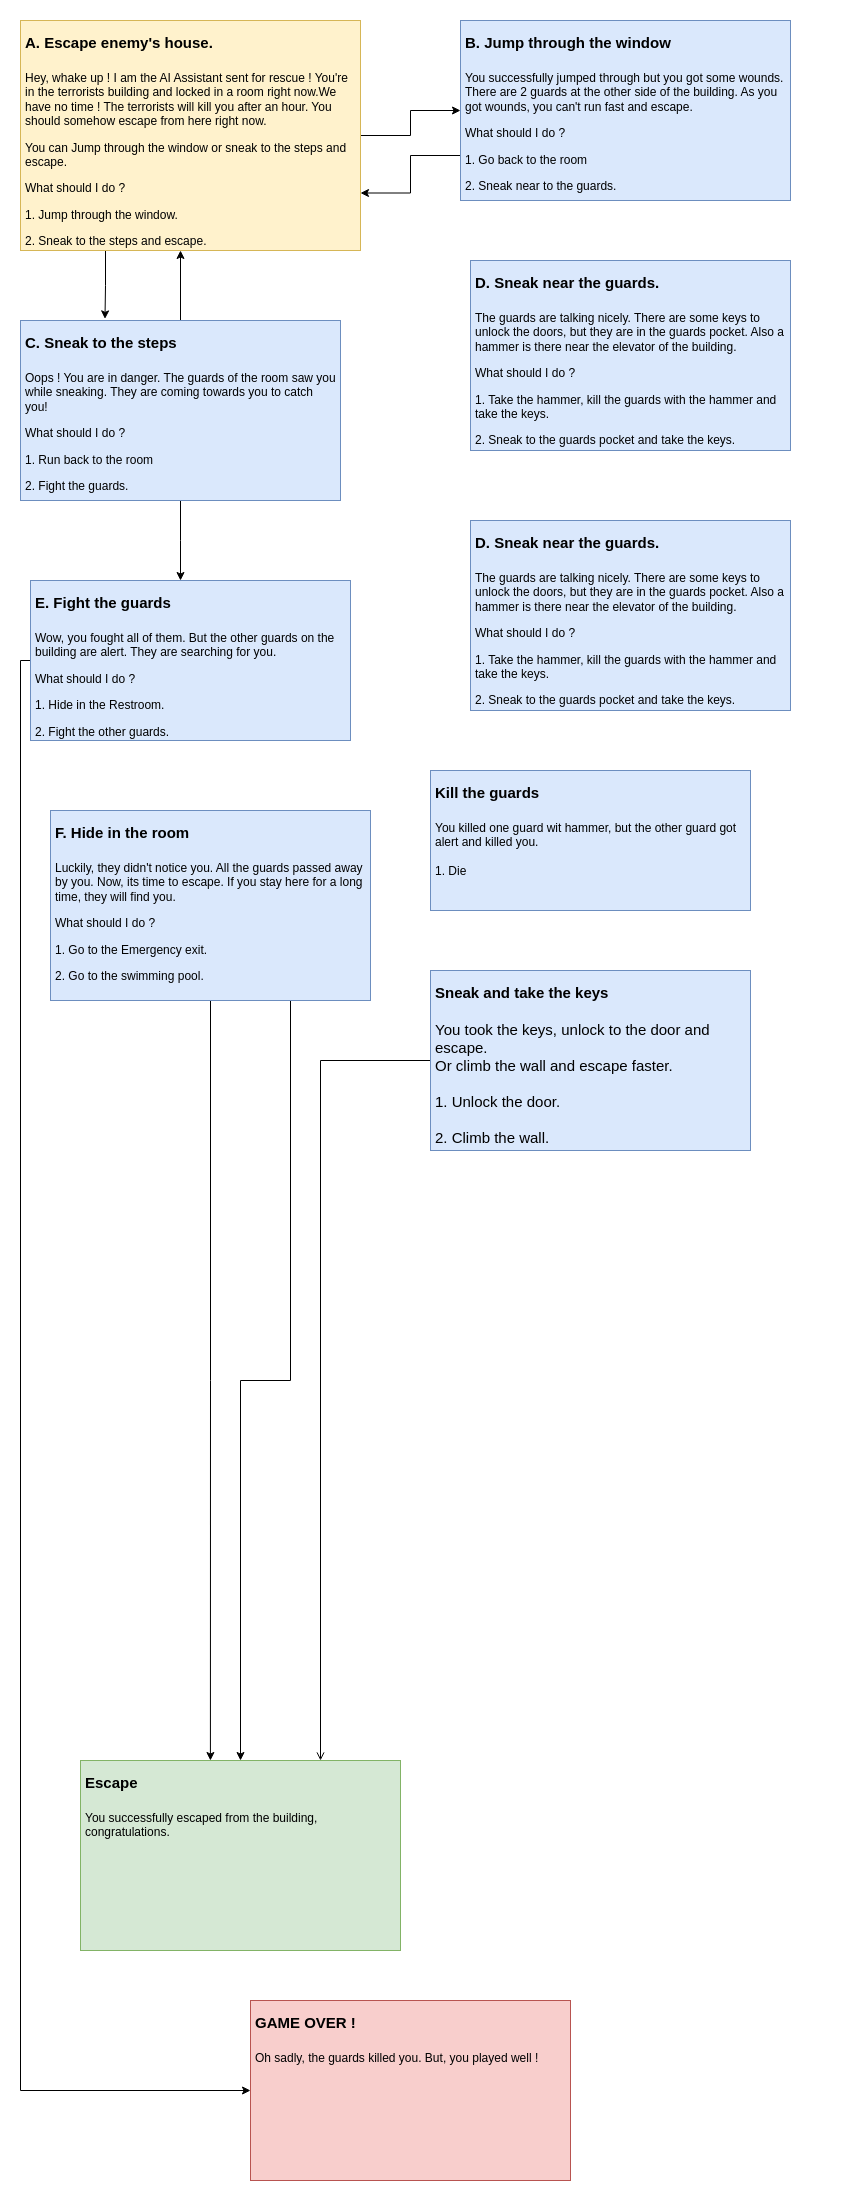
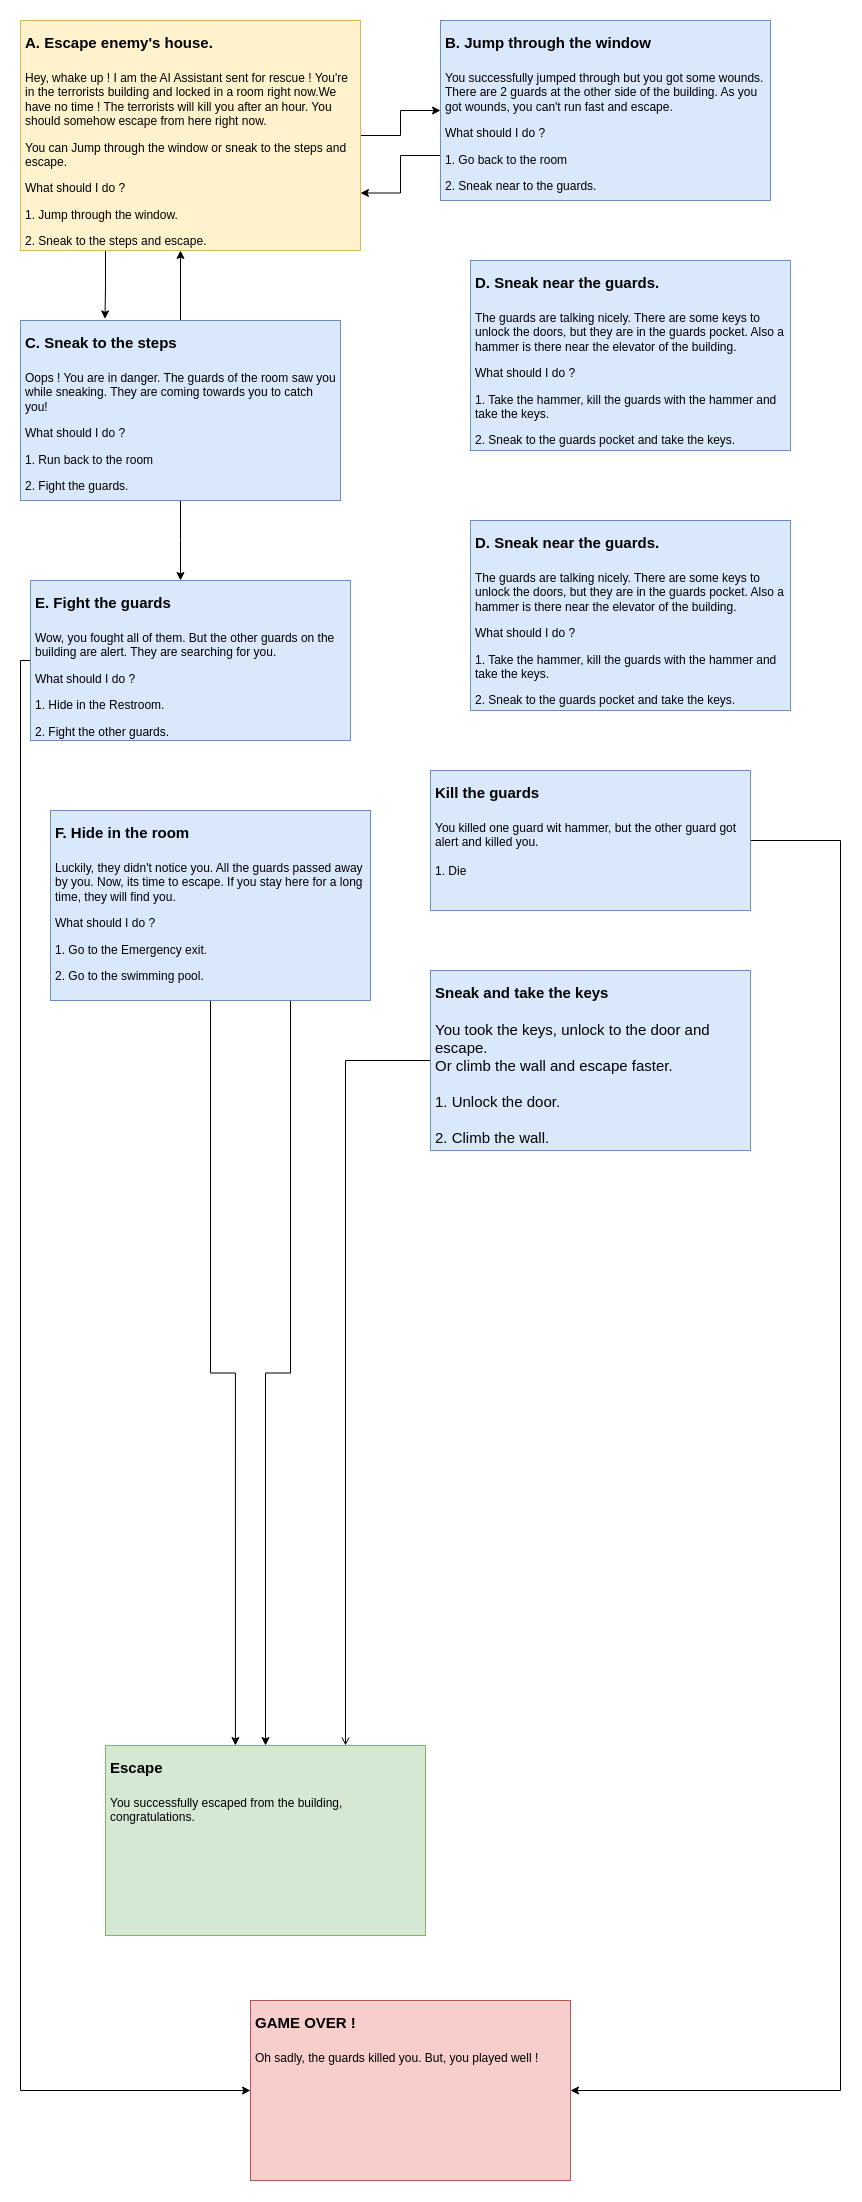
  <mxCell id="0" />
  <mxCell id="1" parent="0" />
  <mxCell id="2" style="edgeStyle=orthogonalEdgeStyle;rounded=0;orthogonalLoop=1;jettySize=auto;html=1;exitX=1;exitY=0.5;exitDx=0;exitDy=0;entryX=0;entryY=0.5;entryDx=0;entryDy=0;" edge="1" parent="1" source="4" target="6"><mxGeometry relative="1" as="geometry" /></mxCell>
  <mxCell id="3" style="edgeStyle=orthogonalEdgeStyle;rounded=0;orthogonalLoop=1;jettySize=auto;html=1;exitX=0.25;exitY=1;exitDx=0;exitDy=0;entryX=0.264;entryY=-0.009;entryDx=0;entryDy=0;entryPerimeter=0;" edge="1" parent="1" source="4" target="9"><mxGeometry relative="1" as="geometry" /></mxCell>
  <mxCell id="4" value="&lt;h1&gt;&lt;font style=&quot;font-size: 15px&quot;&gt;A. Escape enemy's house.&lt;/font&gt;&lt;/h1&gt;&lt;p&gt;Hey, whake up ! I am the AI Assistant sent for rescue ! You're in the terrorists building and locked in a room right now.We have no time ! The terrorists will kill you after an hour. You should somehow escape from here right now.&amp;nbsp;&lt;/p&gt;&lt;p&gt;You can Jump through the window or sneak to the steps and escape.&lt;/p&gt;&lt;p&gt;What should I do ?&lt;/p&gt;&lt;p&gt;1. Jump through the window.&lt;/p&gt;&lt;p&gt;2. Sneak to the steps and escape.&lt;br&gt;&lt;/p&gt;" style="text;html=1;strokeColor=#d6b656;fillColor=#fff2cc;spacing=5;spacingTop=-20;whiteSpace=wrap;overflow=hidden;rounded=0;" vertex="1" parent="1"><mxGeometry x="20" y="20" width="340" height="230" as="geometry" /></mxCell>
  <mxCell id="5" style="edgeStyle=orthogonalEdgeStyle;rounded=0;orthogonalLoop=1;jettySize=auto;html=1;exitX=0;exitY=0.75;exitDx=0;exitDy=0;entryX=1;entryY=0.75;entryDx=0;entryDy=0;" edge="1" parent="1" source="6" target="4"><mxGeometry relative="1" as="geometry" /></mxCell>
- <mxCell id="6" value="&lt;h1&gt;&lt;font style=&quot;font-size: 15px&quot;&gt;B. Jump through the window&lt;/font&gt;&lt;/h1&gt;&lt;p&gt;You successfully jumped through but you got some wounds. There are 2 guards at the other side of the building. As you got wounds, you can't run fast and escape.&lt;/p&gt;&lt;p&gt;&lt;span&gt;What should I do ?&lt;/span&gt;&lt;/p&gt;&lt;p&gt;1. Go back to the room&lt;/p&gt;&lt;p&gt;&lt;span&gt;2. Sneak near to the guards.&lt;/span&gt;&lt;/p&gt;" style="text;html=1;strokeColor=#6c8ebf;fillColor=#dae8fc;spacing=5;spacingTop=-20;whiteSpace=wrap;overflow=hidden;rounded=0;" vertex="1" parent="1"><mxGeometry x="460" y="20" width="330" height="180" as="geometry" /></mxCell>
+ <mxCell id="6" value="&lt;h1&gt;&lt;font style=&quot;font-size: 15px&quot;&gt;B. Jump through the window&lt;/font&gt;&lt;/h1&gt;&lt;p&gt;You successfully jumped through but you got some wounds. There are 2 guards at the other side of the building. As you got wounds, you can't run fast and escape.&lt;/p&gt;&lt;p&gt;&lt;span&gt;What should I do ?&lt;/span&gt;&lt;/p&gt;&lt;p&gt;1. Go back to the room&lt;/p&gt;&lt;p&gt;&lt;span&gt;2. Sneak near to the guards.&lt;/span&gt;&lt;/p&gt;" style="text;html=1;strokeColor=#6c8ebf;fillColor=#dae8fc;spacing=5;spacingTop=-20;whiteSpace=wrap;overflow=hidden;rounded=0;" vertex="1" parent="1"><mxGeometry x="440" y="20" width="330" height="180" as="geometry" /></mxCell>
  <mxCell id="7" style="edgeStyle=orthogonalEdgeStyle;rounded=0;orthogonalLoop=1;jettySize=auto;html=1;" edge="1" parent="1" source="9"><mxGeometry relative="1" as="geometry"><mxPoint x="180" y="250" as="targetPoint" /><Array as="points"><mxPoint x="180" y="250" /></Array></mxGeometry></mxCell>
  <mxCell id="8" style="edgeStyle=orthogonalEdgeStyle;rounded=0;orthogonalLoop=1;jettySize=auto;html=1;" edge="1" parent="1" source="9"><mxGeometry relative="1" as="geometry"><mxPoint x="180" y="580" as="targetPoint" /></mxGeometry></mxCell>
  <mxCell id="9" value="&lt;h1&gt;&lt;font style=&quot;font-size: 15px&quot;&gt;C. Sneak to the steps&lt;/font&gt;&lt;/h1&gt;&lt;p&gt;Oops ! You are in danger. The guards of the room saw you while sneaking. They are coming towards you to catch you!&lt;/p&gt;&lt;p&gt;&lt;span&gt;What should I do ?&lt;/span&gt;&lt;/p&gt;&lt;p&gt;1. Run back to the room&lt;/p&gt;&lt;p&gt;&lt;span&gt;2. Fight the guards.&lt;/span&gt;&lt;/p&gt;" style="text;html=1;strokeColor=#6c8ebf;fillColor=#dae8fc;spacing=5;spacingTop=-20;whiteSpace=wrap;overflow=hidden;rounded=0;" vertex="1" parent="1"><mxGeometry x="20" y="320" width="320" height="180" as="geometry" /></mxCell>
  <mxCell id="10" value="&lt;h1&gt;&lt;font style=&quot;font-size: 15px&quot;&gt;D. Sneak near the guards.&lt;/font&gt;&lt;/h1&gt;&lt;p&gt;The guards are talking nicely. There are some keys to unlock the doors, but they are in the guards pocket. Also a hammer is there near the elevator of the building.&amp;nbsp;&amp;nbsp;&lt;/p&gt;&lt;p&gt;&lt;span&gt;What should I do ?&lt;/span&gt;&lt;/p&gt;&lt;p&gt;1. Take the hammer, kill the guards with the hammer and take the keys.&lt;/p&gt;&lt;p&gt;2. Sneak to the guards pocket and take the keys.&lt;/p&gt;&lt;p&gt;&lt;br&gt;&lt;/p&gt;" style="text;html=1;strokeColor=#6c8ebf;fillColor=#dae8fc;spacing=5;spacingTop=-20;whiteSpace=wrap;overflow=hidden;rounded=0;" vertex="1" parent="1"><mxGeometry x="470" y="260" width="320" height="190" as="geometry" /></mxCell>
  <mxCell id="11" style="edgeStyle=orthogonalEdgeStyle;rounded=0;orthogonalLoop=1;jettySize=auto;html=1;entryX=0;entryY=0.5;entryDx=0;entryDy=0;" edge="1" parent="1" source="12" target="13"><mxGeometry relative="1" as="geometry"><Array as="points"><mxPoint x="20" y="660" /><mxPoint x="20" y="2090" /></Array></mxGeometry></mxCell>
  <mxCell id="12" value="&lt;h1&gt;&lt;font style=&quot;font-size: 15px&quot;&gt;E. Fight the guards&lt;/font&gt;&lt;/h1&gt;&lt;p&gt;Wow, you fought all of them. But the other guards on the building are alert. They are searching for you.&lt;/p&gt;&lt;p&gt;&lt;span&gt;What should I do ?&lt;/span&gt;&lt;/p&gt;&lt;p&gt;1. Hide in the Restroom.&lt;/p&gt;&lt;p&gt;&lt;span&gt;2. Fight the other guards.&lt;/span&gt;&lt;/p&gt;" style="text;html=1;strokeColor=#6c8ebf;fillColor=#dae8fc;spacing=5;spacingTop=-20;whiteSpace=wrap;overflow=hidden;rounded=0;" vertex="1" parent="1"><mxGeometry x="30" y="580" width="320" height="160" as="geometry" /></mxCell>
  <mxCell id="13" value="&lt;h1&gt;&lt;span style=&quot;font-size: 15px&quot;&gt;GAME OVER !&lt;/span&gt;&lt;/h1&gt;&lt;p&gt;&lt;span&gt;Oh sadly, the guards killed you. But, you played well !&lt;/span&gt;&lt;/p&gt;&lt;p&gt;&lt;br&gt;&lt;/p&gt;" style="text;html=1;strokeColor=#b85450;fillColor=#f8cecc;spacing=5;spacingTop=-20;whiteSpace=wrap;overflow=hidden;rounded=0;" vertex="1" parent="1"><mxGeometry x="250" y="2000" width="320" height="180" as="geometry" /></mxCell>
  <mxCell id="14" value="&lt;h1&gt;&lt;font style=&quot;font-size: 15px&quot;&gt;D. Sneak near the guards.&lt;/font&gt;&lt;/h1&gt;&lt;p&gt;The guards are talking nicely. There are some keys to unlock the doors, but they are in the guards pocket. Also a hammer is there near the elevator of the building.&amp;nbsp;&amp;nbsp;&lt;/p&gt;&lt;p&gt;&lt;span&gt;What should I do ?&lt;/span&gt;&lt;/p&gt;&lt;p&gt;1. Take the hammer, kill the guards with the hammer and take the keys.&lt;/p&gt;&lt;p&gt;2. Sneak to the guards pocket and take the keys.&lt;/p&gt;&lt;p&gt;&lt;br&gt;&lt;/p&gt;" style="text;html=1;strokeColor=#6c8ebf;fillColor=#dae8fc;spacing=5;spacingTop=-20;whiteSpace=wrap;overflow=hidden;rounded=0;" vertex="1" parent="1"><mxGeometry x="470" y="520" width="320" height="190" as="geometry" /></mxCell>
  <mxCell id="15" style="edgeStyle=orthogonalEdgeStyle;rounded=0;orthogonalLoop=1;jettySize=auto;html=1;exitX=0.5;exitY=1;exitDx=0;exitDy=0;entryX=0.406;entryY=0;entryDx=0;entryDy=0;entryPerimeter=0;" edge="1" parent="1" source="17" target="18"><mxGeometry relative="1" as="geometry" /></mxCell>
  <mxCell id="16" style="edgeStyle=orthogonalEdgeStyle;rounded=0;orthogonalLoop=1;jettySize=auto;html=1;exitX=0.75;exitY=1;exitDx=0;exitDy=0;" edge="1" parent="1" source="17" target="18"><mxGeometry relative="1" as="geometry" /></mxCell>
  <mxCell id="17" value="&lt;h1&gt;&lt;span style=&quot;font-size: 15px&quot;&gt;F. Hide in the room&lt;/span&gt;&lt;/h1&gt;&lt;p&gt;Luckily, they didn't notice you. All the guards passed away by you. Now, its time to escape. If you stay here for a long time, they will find you.&lt;/p&gt;&lt;p&gt;&lt;span&gt;What should I do ?&lt;/span&gt;&lt;/p&gt;&lt;p&gt;1. Go to the Emergency exit.&lt;/p&gt;&lt;p&gt;2. Go to the swimming pool.&lt;/p&gt;&lt;p&gt;&lt;br&gt;&lt;/p&gt;" style="text;html=1;spacing=5;spacingTop=-20;whiteSpace=wrap;overflow=hidden;rounded=0;fillColor=#dae8fc;strokeColor=#6c8ebf;" vertex="1" parent="1"><mxGeometry x="50" y="810" width="320" height="190" as="geometry" /></mxCell>
- <mxCell id="18" value="&lt;h1&gt;&lt;span style=&quot;font-size: 15px&quot;&gt;Escape&lt;/span&gt;&lt;/h1&gt;&lt;p&gt;You successfully escaped from the building, congratulations.&lt;/p&gt;" style="text;html=1;spacing=5;spacingTop=-20;whiteSpace=wrap;overflow=hidden;rounded=0;fillColor=#d5e8d4;strokeColor=#82b366;" vertex="1" parent="1"><mxGeometry x="80" y="1760" width="320" height="190" as="geometry" /></mxCell>
+ <mxCell id="18" value="&lt;h1&gt;&lt;span style=&quot;font-size: 15px&quot;&gt;Escape&lt;/span&gt;&lt;/h1&gt;&lt;p&gt;You successfully escaped from the building, congratulations.&lt;/p&gt;" style="text;html=1;spacing=5;spacingTop=-20;whiteSpace=wrap;overflow=hidden;rounded=0;fillColor=#d5e8d4;strokeColor=#82b366;" vertex="1" parent="1"><mxGeometry x="105" y="1745" width="320" height="190" as="geometry" /></mxCell>
+ <mxCell id="19" style="edgeStyle=orthogonalEdgeStyle;rounded=0;orthogonalLoop=1;jettySize=auto;html=1;entryX=1;entryY=0.5;entryDx=0;entryDy=0;" edge="1" parent="1" source="20" target="13"><mxGeometry relative="1" as="geometry"><mxPoint x="580" y="2101" as="targetPoint" /><Array as="points"><mxPoint x="840" y="840" /><mxPoint x="840" y="2090" /></Array></mxGeometry></mxCell>
  <mxCell id="20" value="&lt;h1&gt;&lt;span style=&quot;font-size: 15px&quot;&gt;Kill the guards&lt;/span&gt;&lt;/h1&gt;&lt;div&gt;You killed one guard wit hammer, but the other guard got alert and killed you.&lt;/div&gt;&lt;div&gt;&lt;br&gt;&lt;/div&gt;&lt;div&gt;1. Die&lt;/div&gt;" style="text;html=1;strokeColor=#6c8ebf;fillColor=#dae8fc;spacing=5;spacingTop=-20;whiteSpace=wrap;overflow=hidden;rounded=0;" vertex="1" parent="1"><mxGeometry x="430" y="770" width="320" height="140" as="geometry" /></mxCell>
  <mxCell id="21" style="edgeStyle=orthogonalEdgeStyle;rounded=0;orthogonalLoop=1;jettySize=auto;html=1;entryX=0.75;entryY=0;entryDx=0;entryDy=0;endArrow=open;" edge="1" parent="1" source="22" target="18"><mxGeometry relative="1" as="geometry" /></mxCell>
  <mxCell id="22" value="&lt;h1&gt;&lt;span style=&quot;font-size: 15px&quot;&gt;Sneak and take the keys&lt;/span&gt;&lt;/h1&gt;&lt;div&gt;&lt;span style=&quot;font-size: 15px&quot;&gt;You took the keys, unlock to the door and escape.&lt;/span&gt;&lt;/div&gt;&lt;div&gt;&lt;span style=&quot;font-size: 15px&quot;&gt;Or climb the wall and escape faster.&lt;/span&gt;&lt;/div&gt;&lt;div&gt;&lt;span style=&quot;font-size: 15px&quot;&gt;&lt;br&gt;&lt;/span&gt;&lt;/div&gt;&lt;div&gt;&lt;span style=&quot;font-size: 15px&quot;&gt;1. Unlock the door.&lt;/span&gt;&lt;/div&gt;&lt;div&gt;&lt;span style=&quot;font-size: 15px&quot;&gt;&lt;br&gt;&lt;/span&gt;&lt;/div&gt;&lt;div&gt;&lt;span style=&quot;font-size: 15px&quot;&gt;2. Climb the wall.&lt;/span&gt;&lt;/div&gt;&lt;div&gt;&lt;span style=&quot;font-size: 15px&quot;&gt;&lt;br&gt;&lt;/span&gt;&lt;/div&gt;" style="text;html=1;strokeColor=#6c8ebf;fillColor=#dae8fc;spacing=5;spacingTop=-20;whiteSpace=wrap;overflow=hidden;rounded=0;" vertex="1" parent="1"><mxGeometry x="430" y="970" width="320" height="180" as="geometry" /></mxCell>
